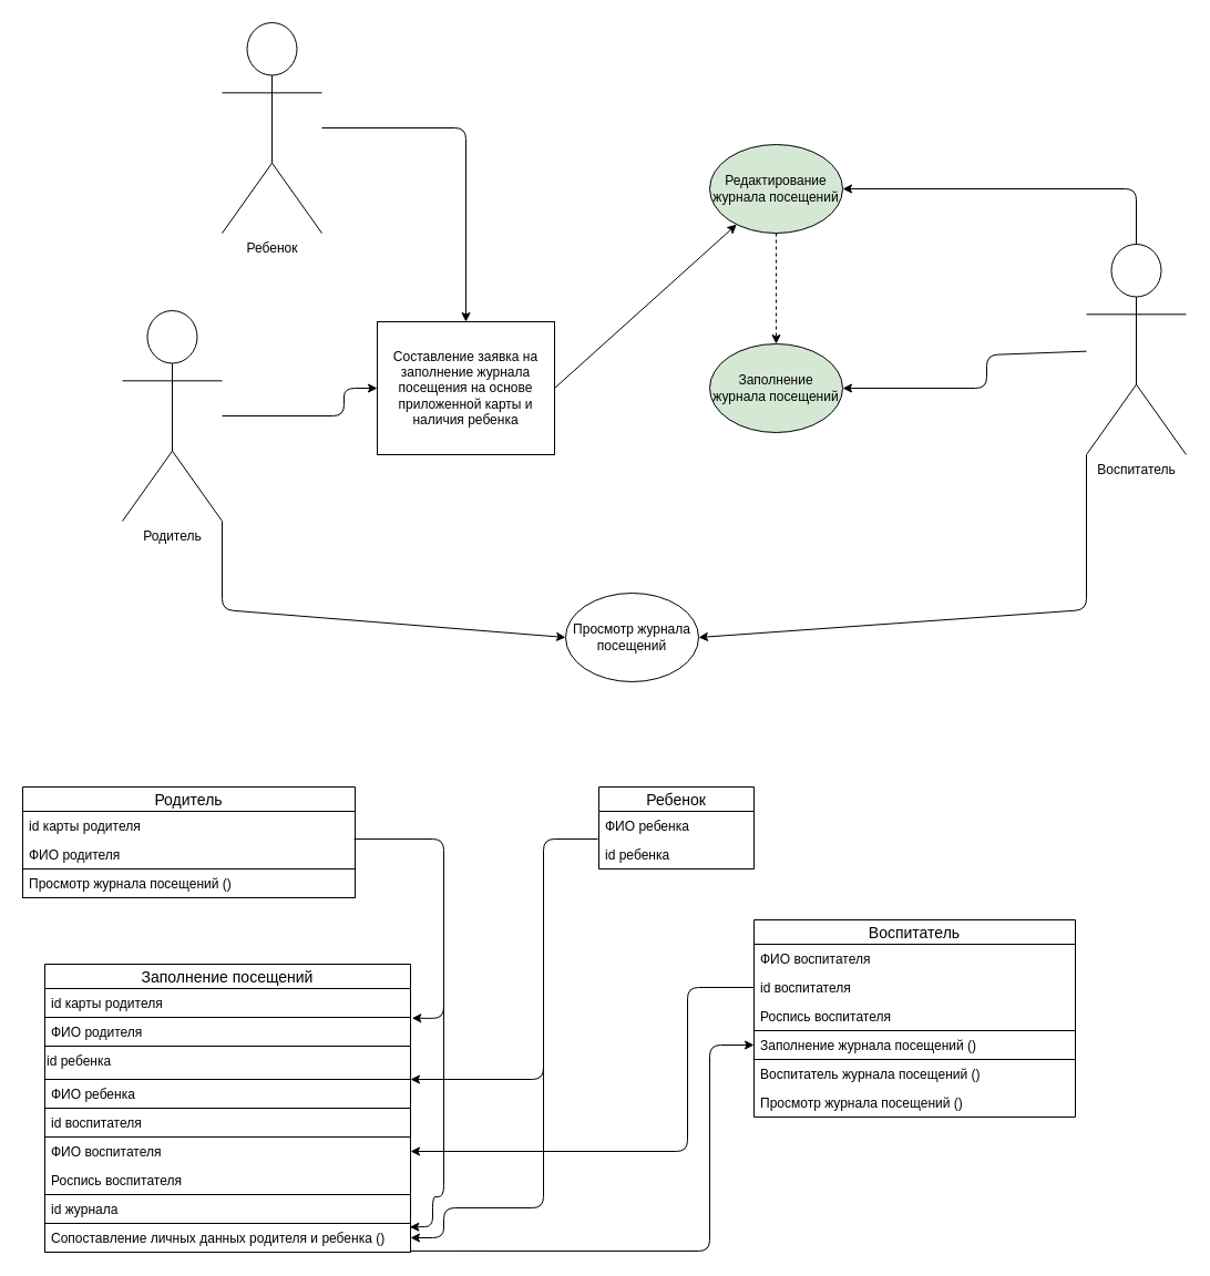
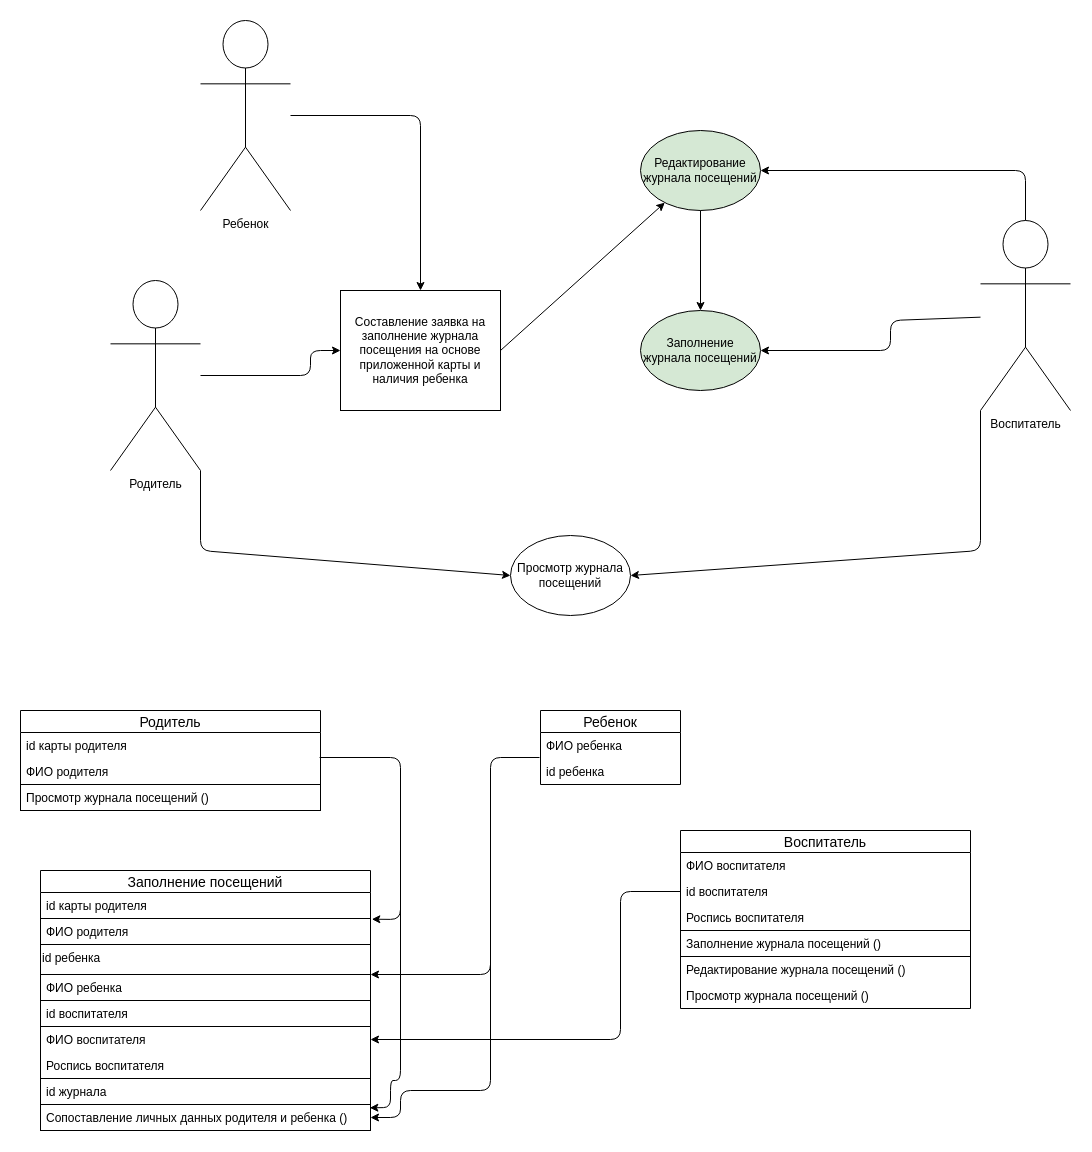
  <mxCell id="0" />
  <mxCell id="1" parent="0" />
  <mxCell id="2" value="Воспитатель" style="shape=umlActor;verticalLabelPosition=bottom;labelBackgroundColor=#ffffff;verticalAlign=top;html=1;outlineConnect=0;" vertex="1" parent="1"><mxGeometry x="980" y="220" width="90" height="190" as="geometry" /></mxCell>
  <mxCell id="3" value="Родитель" style="swimlane;fontStyle=0;childLayout=stackLayout;horizontal=1;startSize=22;fillColor=none;horizontalStack=0;resizeParent=1;resizeParentMax=0;resizeLast=0;collapsible=1;marginBottom=0;swimlaneFillColor=#ffffff;align=center;fontSize=14;" vertex="1" parent="1"><mxGeometry x="20" y="710" width="300" height="100" as="geometry" /></mxCell>
  <mxCell id="4" value="id карты родителя" style="text;strokeColor=none;fillColor=none;spacingLeft=4;spacingRight=4;overflow=hidden;rotatable=0;points=[[0,0.5],[1,0.5]];portConstraint=eastwest;fontSize=12;" vertex="1" parent="3"><mxGeometry y="22" width="300" height="26" as="geometry" /></mxCell>
  <mxCell id="5" value="ФИО родителя" style="text;strokeColor=none;fillColor=none;spacingLeft=4;spacingRight=4;overflow=hidden;rotatable=0;points=[[0,0.5],[1,0.5]];portConstraint=eastwest;fontSize=12;" vertex="1" parent="3"><mxGeometry y="48" width="300" height="26" as="geometry" /></mxCell>
  <mxCell id="6" value="Просмотр журнала посещений ()" style="text;strokeColor=#000000;fillColor=none;spacingLeft=4;spacingRight=4;overflow=hidden;rotatable=0;points=[[0,0.5],[1,0.5]];portConstraint=eastwest;fontSize=12;" vertex="1" parent="3"><mxGeometry y="74" width="300" height="26" as="geometry" /></mxCell>
  <mxCell id="7" value="Воспитатель" style="swimlane;fontStyle=0;childLayout=stackLayout;horizontal=1;startSize=22;fillColor=none;horizontalStack=0;resizeParent=1;resizeParentMax=0;resizeLast=0;collapsible=1;marginBottom=0;swimlaneFillColor=#ffffff;align=center;fontSize=14;strokeColor=#000000;" vertex="1" parent="1"><mxGeometry x="680" y="830" width="290" height="178" as="geometry" /></mxCell>
  <mxCell id="8" value="ФИО воспитателя" style="text;strokeColor=none;fillColor=none;spacingLeft=4;spacingRight=4;overflow=hidden;rotatable=0;points=[[0,0.5],[1,0.5]];portConstraint=eastwest;fontSize=12;" vertex="1" parent="7"><mxGeometry y="22" width="290" height="26" as="geometry" /></mxCell>
  <mxCell id="9" value="id воспитателя" style="text;strokeColor=none;fillColor=none;spacingLeft=4;spacingRight=4;overflow=hidden;rotatable=0;points=[[0,0.5],[1,0.5]];portConstraint=eastwest;fontSize=12;" vertex="1" parent="7"><mxGeometry y="48" width="290" height="26" as="geometry" /></mxCell>
  <mxCell id="10" value="Роспись воспитателя" style="text;strokeColor=none;fillColor=none;spacingLeft=4;spacingRight=4;overflow=hidden;rotatable=0;points=[[0,0.5],[1,0.5]];portConstraint=eastwest;fontSize=12;" vertex="1" parent="7"><mxGeometry y="74" width="290" height="26" as="geometry" /></mxCell>
  <mxCell id="11" value="Заполнение журнала посещений ()" style="text;strokeColor=#000000;fillColor=none;spacingLeft=4;spacingRight=4;overflow=hidden;rotatable=0;points=[[0,0.5],[1,0.5]];portConstraint=eastwest;fontSize=12;rounded=0;glass=0;" vertex="1" parent="7"><mxGeometry y="100" width="290" height="26" as="geometry" /></mxCell>
- <mxCell id="12" value="Воспитатель журнала посещений ()" style="text;strokeColor=none;fillColor=none;spacingLeft=4;spacingRight=4;overflow=hidden;rotatable=0;points=[[0,0.5],[1,0.5]];portConstraint=eastwest;fontSize=12;" vertex="1" parent="7"><mxGeometry y="126" width="290" height="26" as="geometry" /></mxCell>
+ <mxCell id="12" value="Редактирование журнала посещений ()" style="text;strokeColor=none;fillColor=none;spacingLeft=4;spacingRight=4;overflow=hidden;rotatable=0;points=[[0,0.5],[1,0.5]];portConstraint=eastwest;fontSize=12;" vertex="1" parent="7"><mxGeometry y="126" width="290" height="26" as="geometry" /></mxCell>
  <mxCell id="13" value="Просмотр журнала посещений ()" style="text;strokeColor=none;fillColor=none;spacingLeft=4;spacingRight=4;overflow=hidden;rotatable=0;points=[[0,0.5],[1,0.5]];portConstraint=eastwest;fontSize=12;" vertex="1" parent="7"><mxGeometry y="152" width="290" height="26" as="geometry" /></mxCell>
  <mxCell id="14" value="Ребенок" style="swimlane;fontStyle=0;childLayout=stackLayout;horizontal=1;startSize=22;fillColor=none;horizontalStack=0;resizeParent=1;resizeParentMax=0;resizeLast=0;collapsible=1;marginBottom=0;swimlaneFillColor=#ffffff;align=center;fontSize=14;" vertex="1" parent="1"><mxGeometry x="540" y="710" width="140" height="74" as="geometry" /></mxCell>
  <mxCell id="15" value="ФИО ребенка" style="text;strokeColor=none;fillColor=none;spacingLeft=4;spacingRight=4;overflow=hidden;rotatable=0;points=[[0,0.5],[1,0.5]];portConstraint=eastwest;fontSize=12;" vertex="1" parent="14"><mxGeometry y="22" width="140" height="26" as="geometry" /></mxCell>
  <mxCell id="16" value="id ребенка" style="text;strokeColor=none;fillColor=none;spacingLeft=4;spacingRight=4;overflow=hidden;rotatable=0;points=[[0,0.5],[1,0.5]];portConstraint=eastwest;fontSize=12;" vertex="1" parent="14"><mxGeometry y="48" width="140" height="26" as="geometry" /></mxCell>
  <mxCell id="17" value="Заполнение посещений" style="swimlane;fontStyle=0;childLayout=stackLayout;horizontal=1;startSize=22;fillColor=none;horizontalStack=0;resizeParent=1;resizeParentMax=0;resizeLast=0;collapsible=1;marginBottom=0;swimlaneFillColor=#ffffff;align=center;fontSize=14;strokeColor=#000000;" vertex="1" parent="1"><mxGeometry x="40" y="870" width="330" height="260" as="geometry" /></mxCell>
  <mxCell id="18" value="id карты родителя" style="text;strokeColor=none;fillColor=none;spacingLeft=4;spacingRight=4;overflow=hidden;rotatable=0;points=[[0,0.5],[1,0.5]];portConstraint=eastwest;fontSize=12;" vertex="1" parent="17"><mxGeometry y="22" width="330" height="26" as="geometry" /></mxCell>
  <mxCell id="19" value="ФИО родителя" style="text;strokeColor=#000000;fillColor=none;spacingLeft=4;spacingRight=4;overflow=hidden;rotatable=0;points=[[0,0.5],[1,0.5]];portConstraint=eastwest;fontSize=12;" vertex="1" parent="17"><mxGeometry y="48" width="330" height="26" as="geometry" /></mxCell>
  <mxCell id="20" value="id ребенка" style="text;html=1;strokeColor=#000000;" vertex="1" parent="17"><mxGeometry y="74" width="330" height="30" as="geometry" /></mxCell>
  <mxCell id="21" value="ФИО ребенка" style="text;strokeColor=none;fillColor=none;spacingLeft=4;spacingRight=4;overflow=hidden;rotatable=0;points=[[0,0.5],[1,0.5]];portConstraint=eastwest;fontSize=12;" vertex="1" parent="17"><mxGeometry y="104" width="330" height="26" as="geometry" /></mxCell>
  <mxCell id="22" value="id воспитателя" style="text;strokeColor=#000000;fillColor=none;spacingLeft=4;spacingRight=4;overflow=hidden;rotatable=0;points=[[0,0.5],[1,0.5]];portConstraint=eastwest;fontSize=12;" vertex="1" parent="17"><mxGeometry y="130" width="330" height="26" as="geometry" /></mxCell>
  <mxCell id="23" value="ФИО воспитателя" style="text;strokeColor=none;fillColor=none;spacingLeft=4;spacingRight=4;overflow=hidden;rotatable=0;points=[[0,0.5],[1,0.5]];portConstraint=eastwest;fontSize=12;" vertex="1" parent="17"><mxGeometry y="156" width="330" height="26" as="geometry" /></mxCell>
  <mxCell id="24" value="Роспись воспитателя" style="text;strokeColor=none;fillColor=none;spacingLeft=4;spacingRight=4;overflow=hidden;rotatable=0;points=[[0,0.5],[1,0.5]];portConstraint=eastwest;fontSize=12;" vertex="1" parent="17"><mxGeometry y="182" width="330" height="26" as="geometry" /></mxCell>
  <mxCell id="25" value="id журнала" style="text;strokeColor=#000000;fillColor=none;spacingLeft=4;spacingRight=4;overflow=hidden;rotatable=0;points=[[0,0.5],[1,0.5]];portConstraint=eastwest;fontSize=12;" vertex="1" parent="17"><mxGeometry y="208" width="330" height="26" as="geometry" /></mxCell>
  <mxCell id="26" value="Сопоставление личных данных родителя и ребенка ()" style="text;strokeColor=#000000;fillColor=none;spacingLeft=4;spacingRight=4;overflow=hidden;rotatable=0;points=[[0,0.5],[1,0.5]];portConstraint=eastwest;fontSize=12;" vertex="1" parent="17"><mxGeometry y="234" width="330" height="26" as="geometry" /></mxCell>
  <mxCell id="27" value="" style="endArrow=classic;html=1;exitX=0.997;exitY=-0.038;exitDx=0;exitDy=0;entryX=1.004;entryY=0.026;entryDx=0;entryDy=0;exitPerimeter=0;entryPerimeter=0;" edge="1" parent="1" source="5" target="19"><mxGeometry width="50" height="50" relative="1" as="geometry"><mxPoint x="360" y="790" as="sourcePoint" /><mxPoint x="410" y="740" as="targetPoint" /><Array as="points"><mxPoint x="400" y="757" /><mxPoint x="400" y="919" /></Array></mxGeometry></mxCell>
  <mxCell id="28" value="" style="rounded=0;comic=1;strokeWidth=2;endArrow=blockThin;html=1;fontFamily=Comic Sans MS;fontStyle=1;strokeColor=none;" edge="1" parent="1"><mxGeometry width="50" height="50" relative="1" as="geometry"><mxPoint x="640" y="880" as="sourcePoint" /><mxPoint x="640" y="900" as="targetPoint" /></mxGeometry></mxCell>
  <mxCell id="29" value="" style="endArrow=classic;html=1;exitX=0;exitY=0.5;exitDx=0;exitDy=0;entryX=1;entryY=0.5;entryDx=0;entryDy=0;" edge="1" parent="1" source="9" target="23"><mxGeometry width="50" height="50" relative="1" as="geometry"><mxPoint x="560" y="1010" as="sourcePoint" /><mxPoint x="610" y="960" as="targetPoint" /><Array as="points"><mxPoint x="620" y="891" /><mxPoint x="620" y="1039" /></Array></mxGeometry></mxCell>
  <mxCell id="30" value="" style="endArrow=classic;html=1;exitX=-0.007;exitY=-0.038;exitDx=0;exitDy=0;exitPerimeter=0;entryX=1;entryY=1;entryDx=0;entryDy=0;" edge="1" parent="1" source="16" target="20"><mxGeometry width="50" height="50" relative="1" as="geometry"><mxPoint x="530" y="860" as="sourcePoint" /><mxPoint x="580" y="810" as="targetPoint" /><Array as="points"><mxPoint x="490" y="757" /><mxPoint x="490" y="974" /></Array></mxGeometry></mxCell>
- <mxCell id="31" value="" style="endArrow=classic;html=1;exitX=1;exitY=0.959;exitDx=0;exitDy=0;entryX=0;entryY=0.5;entryDx=0;entryDy=0;exitPerimeter=0;" edge="1" parent="1" source="26" target="11"><mxGeometry width="50" height="50" relative="1" as="geometry"><mxPoint x="540" y="1120" as="sourcePoint" /><mxPoint x="590" y="1070" as="targetPoint" /><Array as="points"><mxPoint x="640" y="1129" /><mxPoint x="640" y="943" /></Array></mxGeometry></mxCell>
  <mxCell id="32" value="" style="endArrow=classic;html=1;entryX=1;entryY=0.5;entryDx=0;entryDy=0;" edge="1" parent="1" target="26"><mxGeometry width="50" height="50" relative="1" as="geometry"><mxPoint x="490" y="960" as="sourcePoint" /><mxPoint x="480" y="810" as="targetPoint" /><Array as="points"><mxPoint x="490" y="1090" /><mxPoint x="400" y="1090" /><mxPoint x="400" y="1117" /></Array></mxGeometry></mxCell>
  <mxCell id="33" value="" style="endArrow=classic;html=1;entryX=0.998;entryY=0.128;entryDx=0;entryDy=0;entryPerimeter=0;" edge="1" parent="1" target="26"><mxGeometry width="50" height="50" relative="1" as="geometry"><mxPoint x="400" y="890" as="sourcePoint" /><mxPoint x="470" y="920" as="targetPoint" /><Array as="points"><mxPoint x="400" y="1080" /><mxPoint x="390" y="1080" /><mxPoint x="390" y="1107" /></Array></mxGeometry></mxCell>
  <mxCell id="34" value="Родитель" style="shape=umlActor;verticalLabelPosition=bottom;labelBackgroundColor=#ffffff;verticalAlign=top;html=1;outlineConnect=0;" vertex="1" parent="1"><mxGeometry x="110" y="280" width="90" height="190" as="geometry" /></mxCell>
  <mxCell id="35" value="Просмотр журнала посещений" style="ellipse;whiteSpace=wrap;html=1;rounded=0;glass=0;strokeColor=#000000;" vertex="1" parent="1"><mxGeometry x="510" y="535" width="120" height="80" as="geometry" /></mxCell>
  <mxCell id="36" value="" style="endArrow=classic;html=1;entryX=0;entryY=0.5;entryDx=0;entryDy=0;exitX=1;exitY=1;exitDx=0;exitDy=0;exitPerimeter=0;" edge="1" parent="1" source="34" target="35"><mxGeometry width="50" height="50" relative="1" as="geometry"><mxPoint x="400" y="560" as="sourcePoint" /><mxPoint x="450" y="510" as="targetPoint" /><Array as="points"><mxPoint x="200" y="550" /></Array></mxGeometry></mxCell>
  <mxCell id="37" value="" style="endArrow=classic;html=1;exitX=0;exitY=1;exitDx=0;exitDy=0;exitPerimeter=0;entryX=1;entryY=0.5;entryDx=0;entryDy=0;" edge="1" parent="1" source="2" target="35"><mxGeometry width="50" height="50" relative="1" as="geometry"><mxPoint x="980" y="580" as="sourcePoint" /><mxPoint x="1030" y="530" as="targetPoint" /><Array as="points"><mxPoint x="980" y="550" /></Array></mxGeometry></mxCell>
  <mxCell id="38" value="Составление заявка на заполнение журнала посещения на основе приложенной карты и наличия ребенка" style="whiteSpace=wrap;html=1;glass=0;strokeColor=#000000;rounded=0;" vertex="1" parent="1"><mxGeometry x="340" y="290" width="160" height="120" as="geometry" /></mxCell>
  <mxCell id="39" value="Ребенок" style="shape=umlActor;verticalLabelPosition=bottom;labelBackgroundColor=#ffffff;verticalAlign=top;html=1;outlineConnect=0;" vertex="1" parent="1"><mxGeometry x="200" y="20" width="90" height="190" as="geometry" /></mxCell>
  <mxCell id="40" value="" style="endArrow=classic;html=1;entryX=0;entryY=0.5;entryDx=0;entryDy=0;" edge="1" parent="1" source="34" target="38"><mxGeometry width="50" height="50" relative="1" as="geometry"><mxPoint x="370" y="510" as="sourcePoint" /><mxPoint x="420" y="460" as="targetPoint" /><Array as="points"><mxPoint x="310" y="375" /><mxPoint x="310" y="350" /></Array></mxGeometry></mxCell>
  <mxCell id="41" value="" style="endArrow=classic;html=1;entryX=0.5;entryY=0;entryDx=0;entryDy=0;" edge="1" parent="1" source="39" target="38"><mxGeometry width="50" height="50" relative="1" as="geometry"><mxPoint x="390" y="200" as="sourcePoint" /><mxPoint x="440" y="150" as="targetPoint" /><Array as="points"><mxPoint x="420" y="115" /></Array></mxGeometry></mxCell>
  <mxCell id="42" value="Заполнение журнала посещений" style="ellipse;whiteSpace=wrap;html=1;rounded=0;glass=0;strokeColor=#000000;fillColor=#d5e8d4;" vertex="1" parent="1"><mxGeometry x="640" y="310" width="120" height="80" as="geometry" /></mxCell>
  <mxCell id="43" value="" style="endArrow=classic;html=1;exitX=1;exitY=0.5;exitDx=0;exitDy=0;" edge="1" parent="1" source="38" target="45"><mxGeometry width="50" height="50" relative="1" as="geometry"><mxPoint x="560" y="260" as="sourcePoint" /><mxPoint x="610" y="210" as="targetPoint" /></mxGeometry></mxCell>
  <mxCell id="44" value="" style="endArrow=classic;html=1;entryX=1;entryY=0.5;entryDx=0;entryDy=0;" edge="1" parent="1" source="2" target="42"><mxGeometry width="50" height="50" relative="1" as="geometry"><mxPoint x="830" y="360" as="sourcePoint" /><mxPoint x="880" y="310" as="targetPoint" /><Array as="points"><mxPoint x="890" y="320" /><mxPoint x="890" y="350" /></Array></mxGeometry></mxCell>
  <mxCell id="45" value="Редактирование журнала посещений" style="ellipse;whiteSpace=wrap;html=1;rounded=0;glass=0;strokeColor=#000000;fillColor=#d5e8d4;" vertex="1" parent="1"><mxGeometry x="640" y="130" width="120" height="80" as="geometry" /></mxCell>
  <mxCell id="46" value="" style="endArrow=classic;html=1;exitX=0.5;exitY=0;exitDx=0;exitDy=0;exitPerimeter=0;entryX=1;entryY=0.5;entryDx=0;entryDy=0;" edge="1" parent="1" source="2" target="45"><mxGeometry width="50" height="50" relative="1" as="geometry"><mxPoint x="1010" y="190" as="sourcePoint" /><mxPoint x="1060" y="140" as="targetPoint" /><Array as="points"><mxPoint x="1025" y="170" /></Array></mxGeometry></mxCell>
- <mxCell id="47" value="" style="endArrow=classic;html=1;exitX=0.5;exitY=1;exitDx=0;exitDy=0;entryX=0.5;entryY=0;entryDx=0;entryDy=0;dashed=1;" edge="1" parent="1" source="45" target="42"><mxGeometry width="50" height="50" relative="1" as="geometry"><mxPoint x="600" y="300" as="sourcePoint" /><mxPoint x="650" y="250" as="targetPoint" /></mxGeometry></mxCell>
+ <mxCell id="47" value="" style="endArrow=classic;html=1;exitX=0.5;exitY=1;exitDx=0;exitDy=0;entryX=0.5;entryY=0;entryDx=0;entryDy=0;" edge="1" parent="1" source="45" target="42"><mxGeometry width="50" height="50" relative="1" as="geometry"><mxPoint x="600" y="300" as="sourcePoint" /><mxPoint x="650" y="250" as="targetPoint" /></mxGeometry></mxCell>
